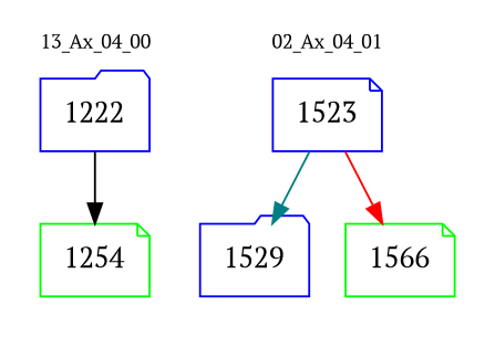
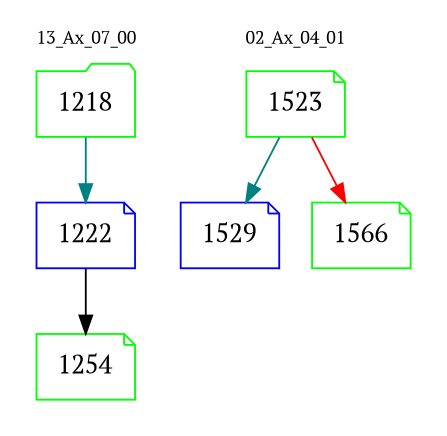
  digraph {
    fontname="PT Serif"
    node [color=green fontname="PT Serif" shape=folder]
    edge [color=teal fontname="PT Serif"]
-   n2 [color=blue label=1222]
+   n1 [label=1218]
+   n2 [color=blue label=1222 shape=note]
    n3 [label=1254 shape=note]
-   n4 [color=blue label=1523 shape=note]
-   n5 [color=blue label=1529]
+   n4 [label=1523 shape=note]
+   n5 [color=blue label=1529 shape=note]
    n6 [label=1566 shape=note]
    subgraph cluster_1 {
      color=white
      fontsize=10
-     label="13_Ax_04_00"
+     label="13_Ax_07_00"
+     n1
      n2
      n3
    }
    subgraph cluster_2 {
      color=white
      fontsize=10
      label="02_Ax_04_01"
      n4
      n5
      n6
    }
+   n1 -> n2
    n2 -> n3 [color=black]
    n4 -> n5
    n4 -> n6 [color=red]
  }
